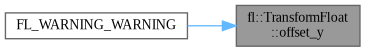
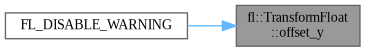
  digraph {
    rankdir=RL
    fontname="Liberation Serif"
    node [fontname="Liberation Serif" fontsize=10 shape=box style=filled]
    n1 [color=gray40 fillcolor=grey60 fontcolor=black height=0.2 label="fl::TransformFloat\l::offset_y" width=0.4]
-   n2 [color=grey40 fillcolor=white height=0.2 label=FL_WARNING_WARNING width=0.4]
+   n2 [color=grey40 fillcolor=white height=0.2 label=FL_DISABLE_WARNING width=0.4]
    n1 -> n2 [color=steelblue1 dir=back fontname="Liberation Serif" fontsize=10 labelfontname=Helvetica labelfontsize=10 style=solid]
  }
